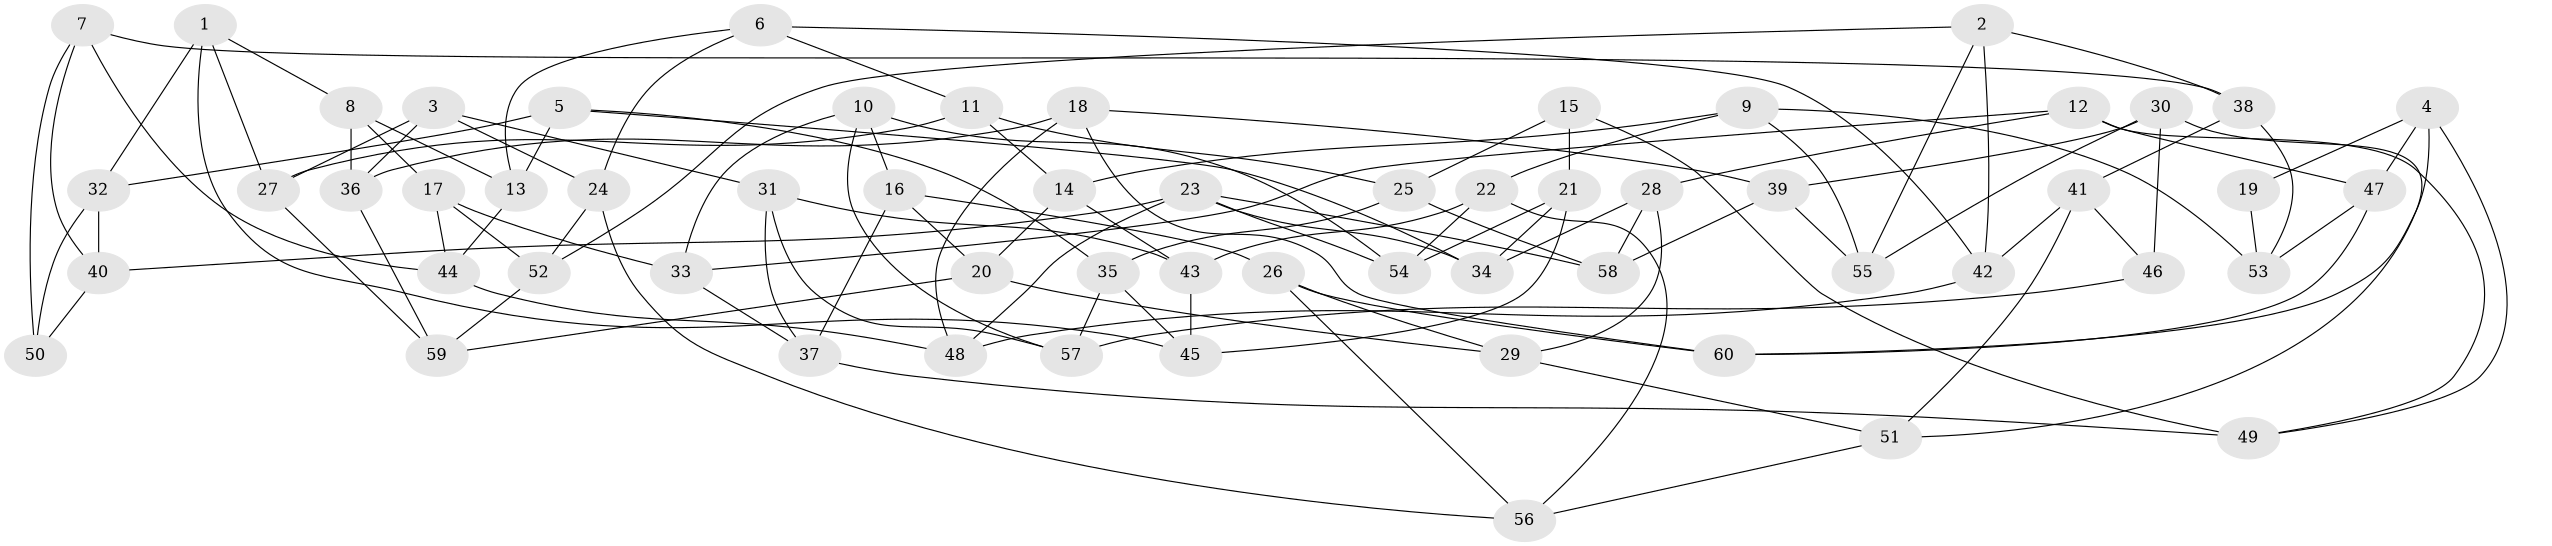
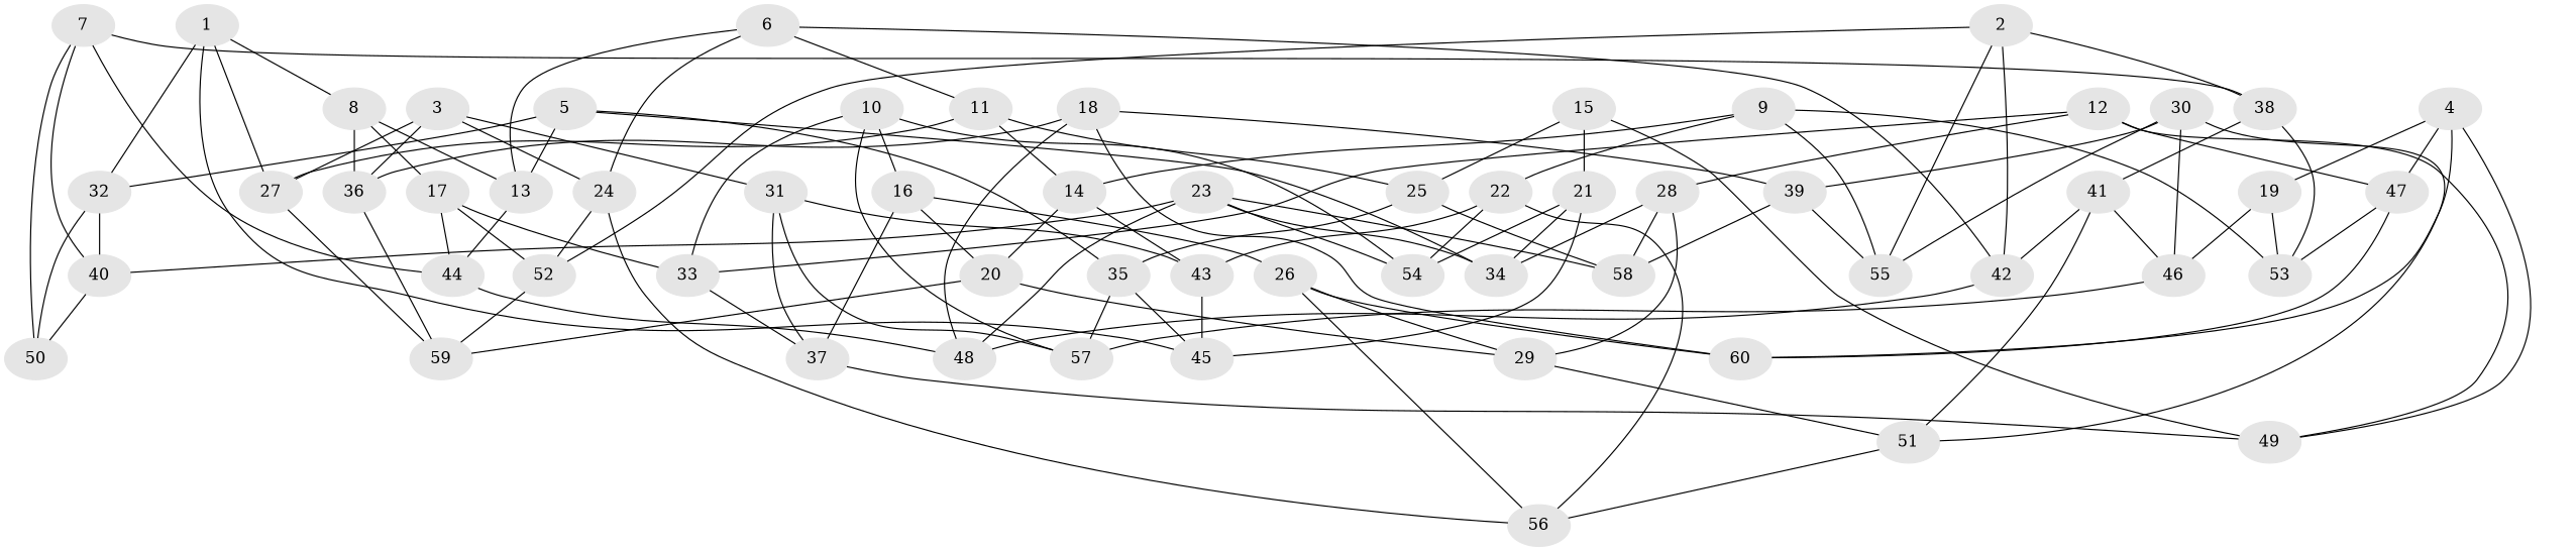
  graph {
    node [color=gray90 style=filled]
    1
    8
    27
    32
    45
    36
    13
    17
    59
    40
    50
    2
    38
    42
    52
    55
    53
    41
    48
    3
    24
    31
    56
    57
    43
    37
    4
    19
    47
    49
    60
    46
    5
    34
    35
    44
    6
    11
    14
    25
    7
    33
    9
    22
    20
    54
    10
    16
    26
    58
    12
    28
    29
    15
    21
    18
    39
    51
    23
    30
    1 -- 8
    1 -- 27
    1 -- 32
    1 -- 45
    8 -- 36
    8 -- 13
    8 -- 17
    27 -- 59
    32 -- 40
    32 -- 50
    36 -- 59
    13 -- 44
    17 -- 52
    17 -- 44
    17 -- 33
    40 -- 50
    2 -- 38
    2 -- 42
    2 -- 52
    2 -- 55
    38 -- 53
    38 -- 41
    42 -- 48
    52 -- 59
    41 -- 42
    41 -- 46
    41 -- 51
    3 -- 27
    3 -- 36
    3 -- 24
    3 -- 31
    24 -- 52
    24 -- 56
    31 -- 57
    31 -- 43
    31 -- 37
    43 -- 45
    37 -- 49
    4 -- 19
    4 -- 47
    4 -- 49
    4 -- 60
    19 -- 53
+   19 -- 46
    47 -- 53
    47 -- 60
    46 -- 57
    5 -- 32
    5 -- 13
    5 -- 34
    5 -- 35
    35 -- 45
    35 -- 57
    44 -- 48
    6 -- 13
    6 -- 42
    6 -- 24
    6 -- 11
    11 -- 27
    11 -- 14
    11 -- 25
    14 -- 43
    14 -- 20
    25 -- 35
    25 -- 58
    7 -- 40
    7 -- 50
    7 -- 38
    7 -- 44
    33 -- 37
    9 -- 55
    9 -- 53
    9 -- 14
    9 -- 22
    22 -- 56
    22 -- 43
    22 -- 54
    20 -- 59
    20 -- 29
    10 -- 57
    10 -- 33
    10 -- 54
    10 -- 16
    16 -- 37
    16 -- 20
    16 -- 26
    26 -- 56
    26 -- 60
    26 -- 29
    12 -- 47
    12 -- 49
    12 -- 33
    12 -- 28
    28 -- 34
    28 -- 58
    28 -- 29
    29 -- 51
    15 -- 49
    15 -- 25
    15 -- 21
    21 -- 45
    21 -- 34
    21 -- 54
    18 -- 36
    18 -- 48
    18 -- 60
    18 -- 39
    39 -- 55
    39 -- 58
    51 -- 56
    23 -- 40
    23 -- 48
    23 -- 34
    23 -- 54
    23 -- 58
    30 -- 55
    30 -- 46
    30 -- 39
    30 -- 51
  }
